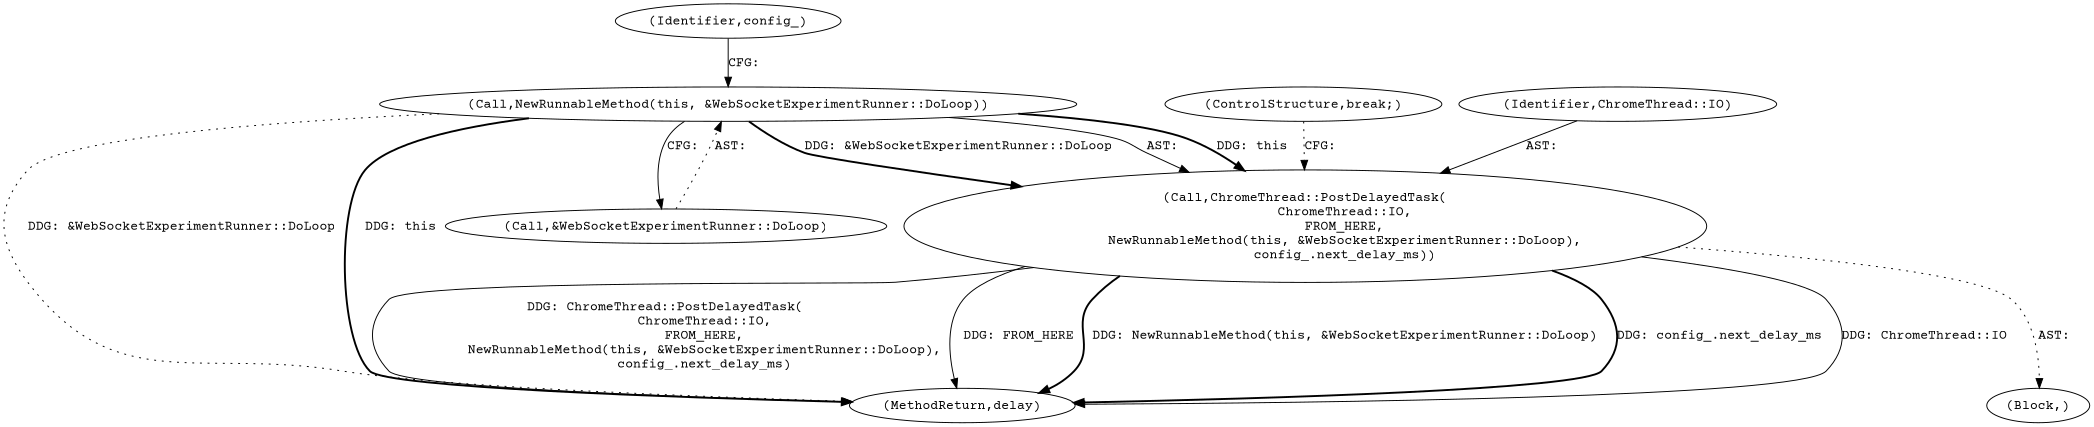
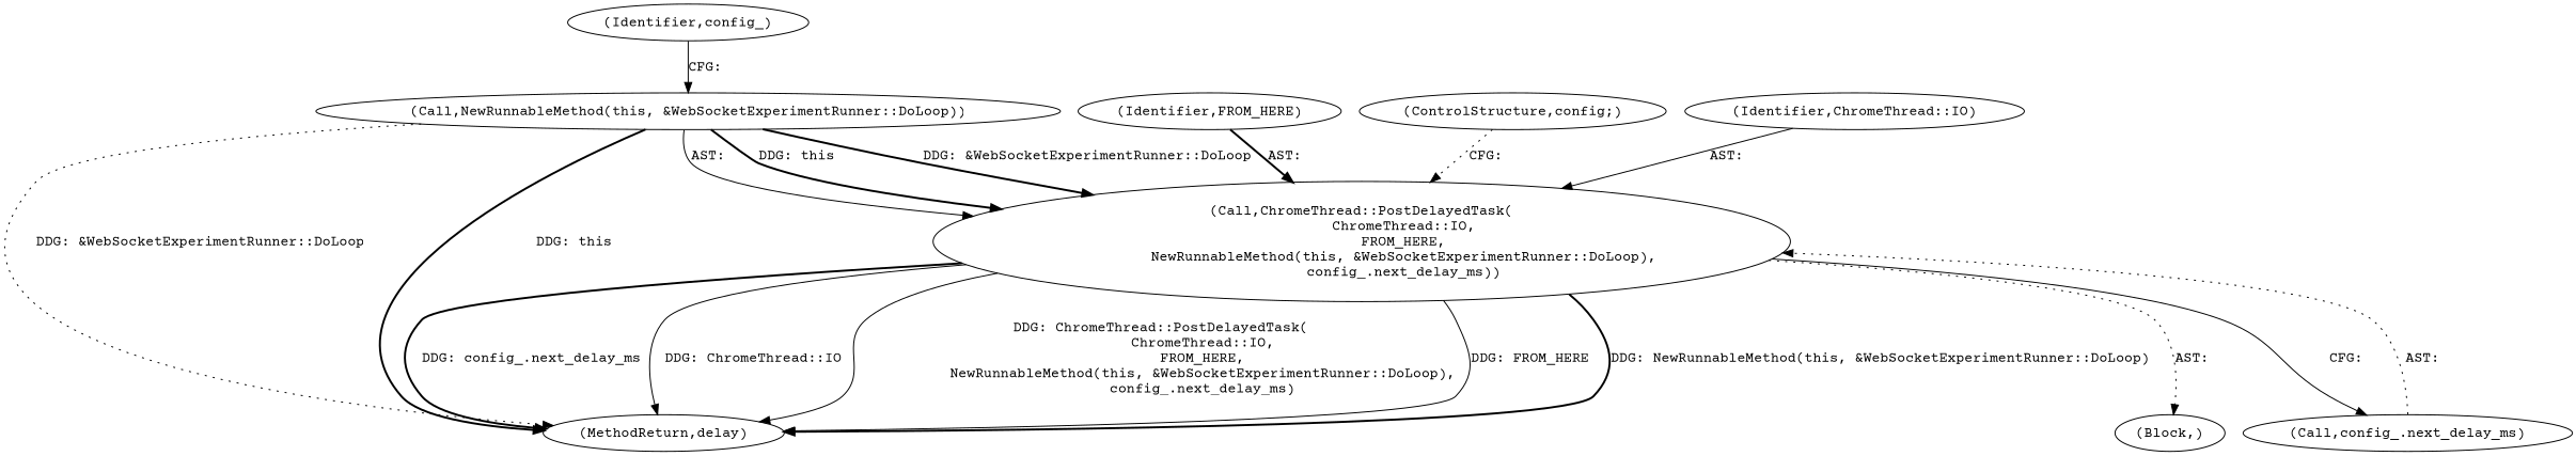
  digraph {
    fontname="Courier Prime"
    node [fontname="Courier Prime"]
    edge [fontname="Courier Prime" style=solid]
    n1 [label="(Call,ChromeThread::PostDelayedTask(\n          ChromeThread::IO,\n          FROM_HERE,\n          NewRunnableMethod(this, &WebSocketExperimentRunner::DoLoop),\n          config_.next_delay_ms))"]
+   n2 [label="(Call,config_.next_delay_ms)"]
    n3 [label="(MethodReturn,delay)"]
    n4 [label="(Block,)"]
    n5 [label="(Call,NewRunnableMethod(this, &WebSocketExperimentRunner::DoLoop))"]
-   n6 [label="(Call,&WebSocketExperimentRunner::DoLoop)"]
+   n7 [label="(Identifier,FROM_HERE)"]
    n8 [label="(Identifier,config_)"]
-   n9 [label="(ControlStructure,break;)"]
+   n9 [label="(ControlStructure,config;)"]
    n10 [label="(Identifier,ChromeThread::IO)"]
+   n1 -> n2 [label="CFG: "]
    n1 -> n3 [label="DDG: config_.next_delay_ms" style=bold]
    n1 -> n3 [label="DDG: ChromeThread::IO"]
    n1 -> n3 [label="DDG: ChromeThread::PostDelayedTask(\n          ChromeThread::IO,\n          FROM_HERE,\n          NewRunnableMethod(this, &WebSocketExperimentRunner::DoLoop),\n          config_.next_delay_ms)"]
    n1 -> n3 [label="DDG: FROM_HERE"]
    n1 -> n3 [label="DDG: NewRunnableMethod(this, &WebSocketExperimentRunner::DoLoop)" style=bold]
    n1 -> n4 [label="AST: " style=dotted]
+   n2 -> n1 [label="AST: " style=dotted]
    n5 -> n1 [label="AST: "]
    n5 -> n1 [label="DDG: this" style=bold]
    n5 -> n1 [label="DDG: &WebSocketExperimentRunner::DoLoop" style=bold]
    n5 -> n3 [label="DDG: &WebSocketExperimentRunner::DoLoop" style=dotted]
    n5 -> n3 [label="DDG: this" style=bold]
-   n5 -> n6 [label="CFG: "]
-   n6 -> n5 [label="AST: " style=dotted]
+   n7 -> n1 [label="AST: " style=bold]
    n8 -> n5 [label="CFG: "]
    n9 -> n1 [label="CFG: " style=dotted]
    n10 -> n1 [label="AST: "]
  }
